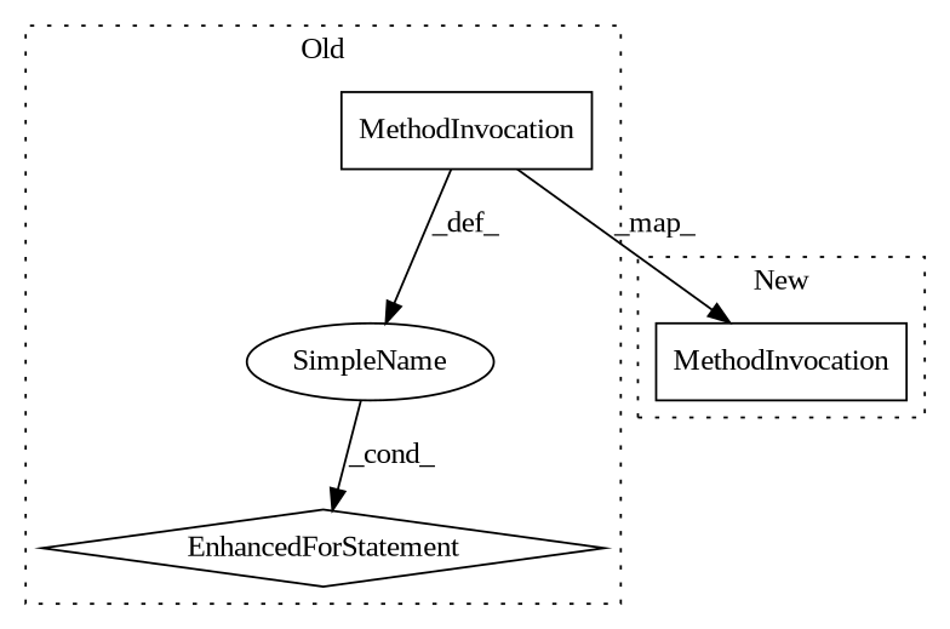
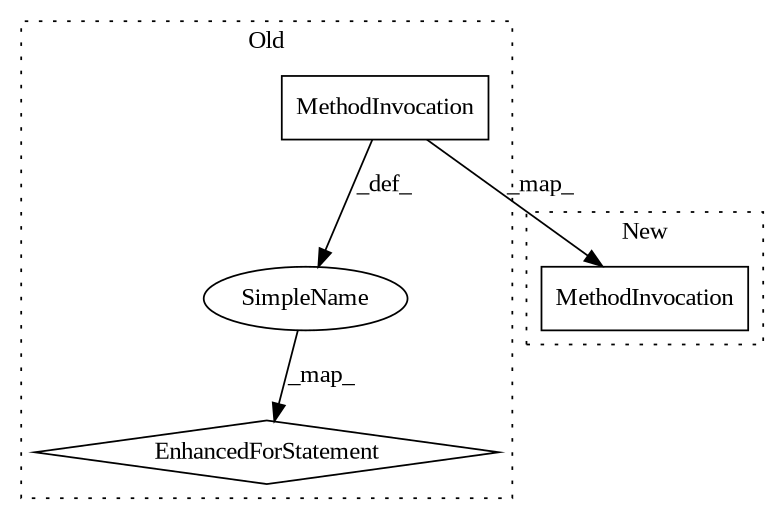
  digraph {
    fontname="Liberation Serif"
    node [a=32 l=10 shape=box fontname="Liberation Serif"]
    edge [fontname="Liberation Serif"]
    n1 [label=MethodInvocation s=1858]
    n2 [a=42 l=5 label=SimpleName s=1844 shape=ellipse]
    n3 [a=70 l="5,2" label=EnhancedForStatement s="1830,1868" shape=diamond]
    n4 [label=MethodInvocation s=2040]
    subgraph cluster_1 {
      label=Old
      style=dotted
      n1
      n2
      n3
    }
    subgraph cluster_2 {
      label=New
      style=dotted
      n4
    }
    n1 -> n2 [label=_def_]
    n1 -> n4 [label=_map_]
-   n2 -> n3 [label=_cond_]
+   n2 -> n3 [label=_map_]
  }
